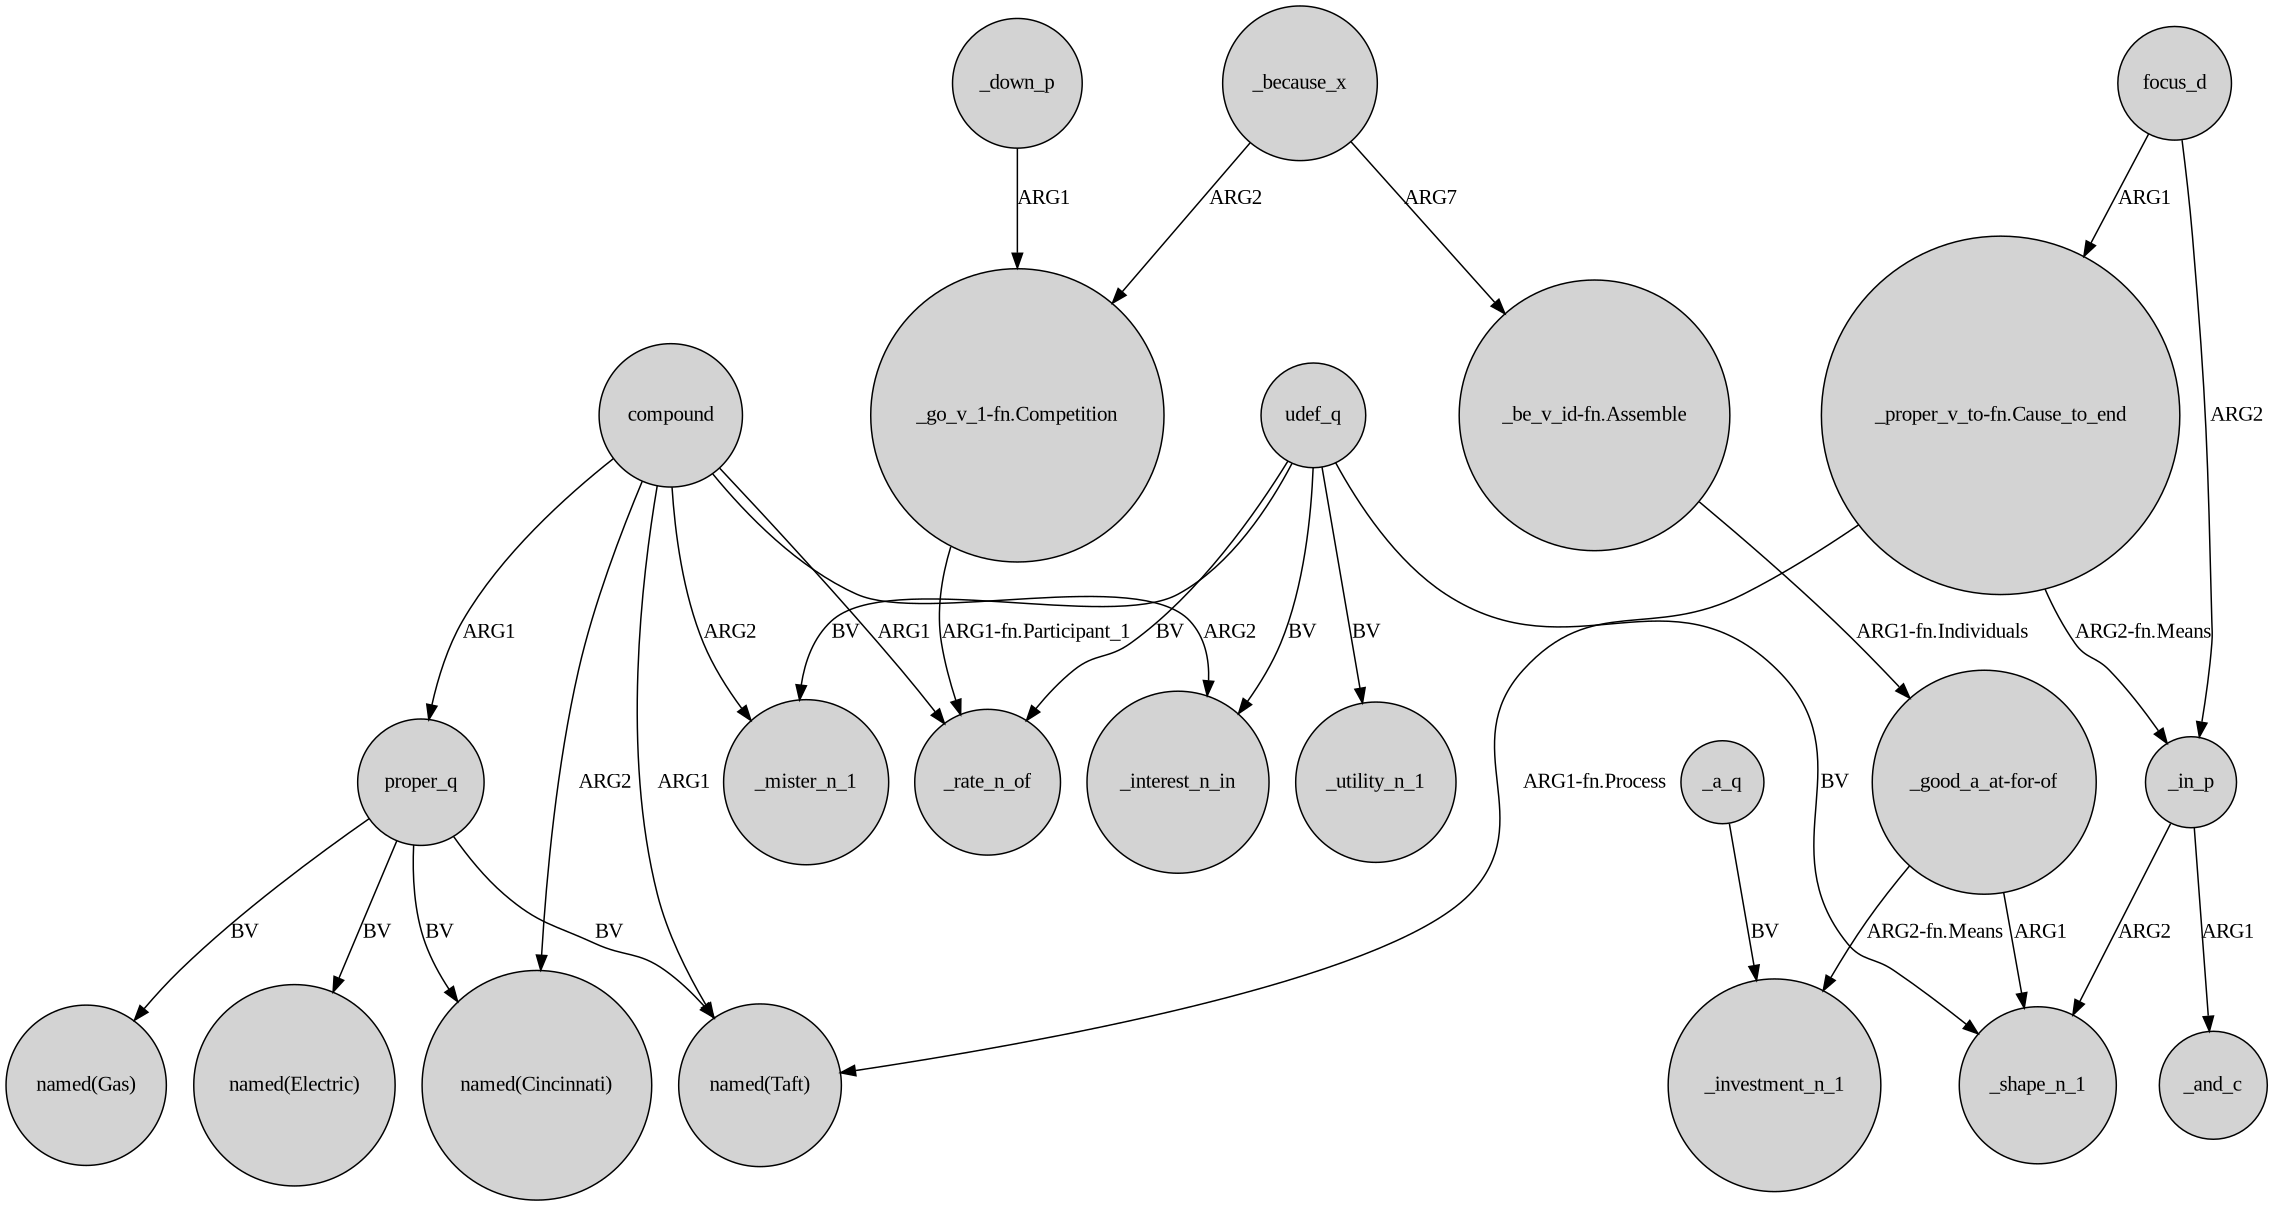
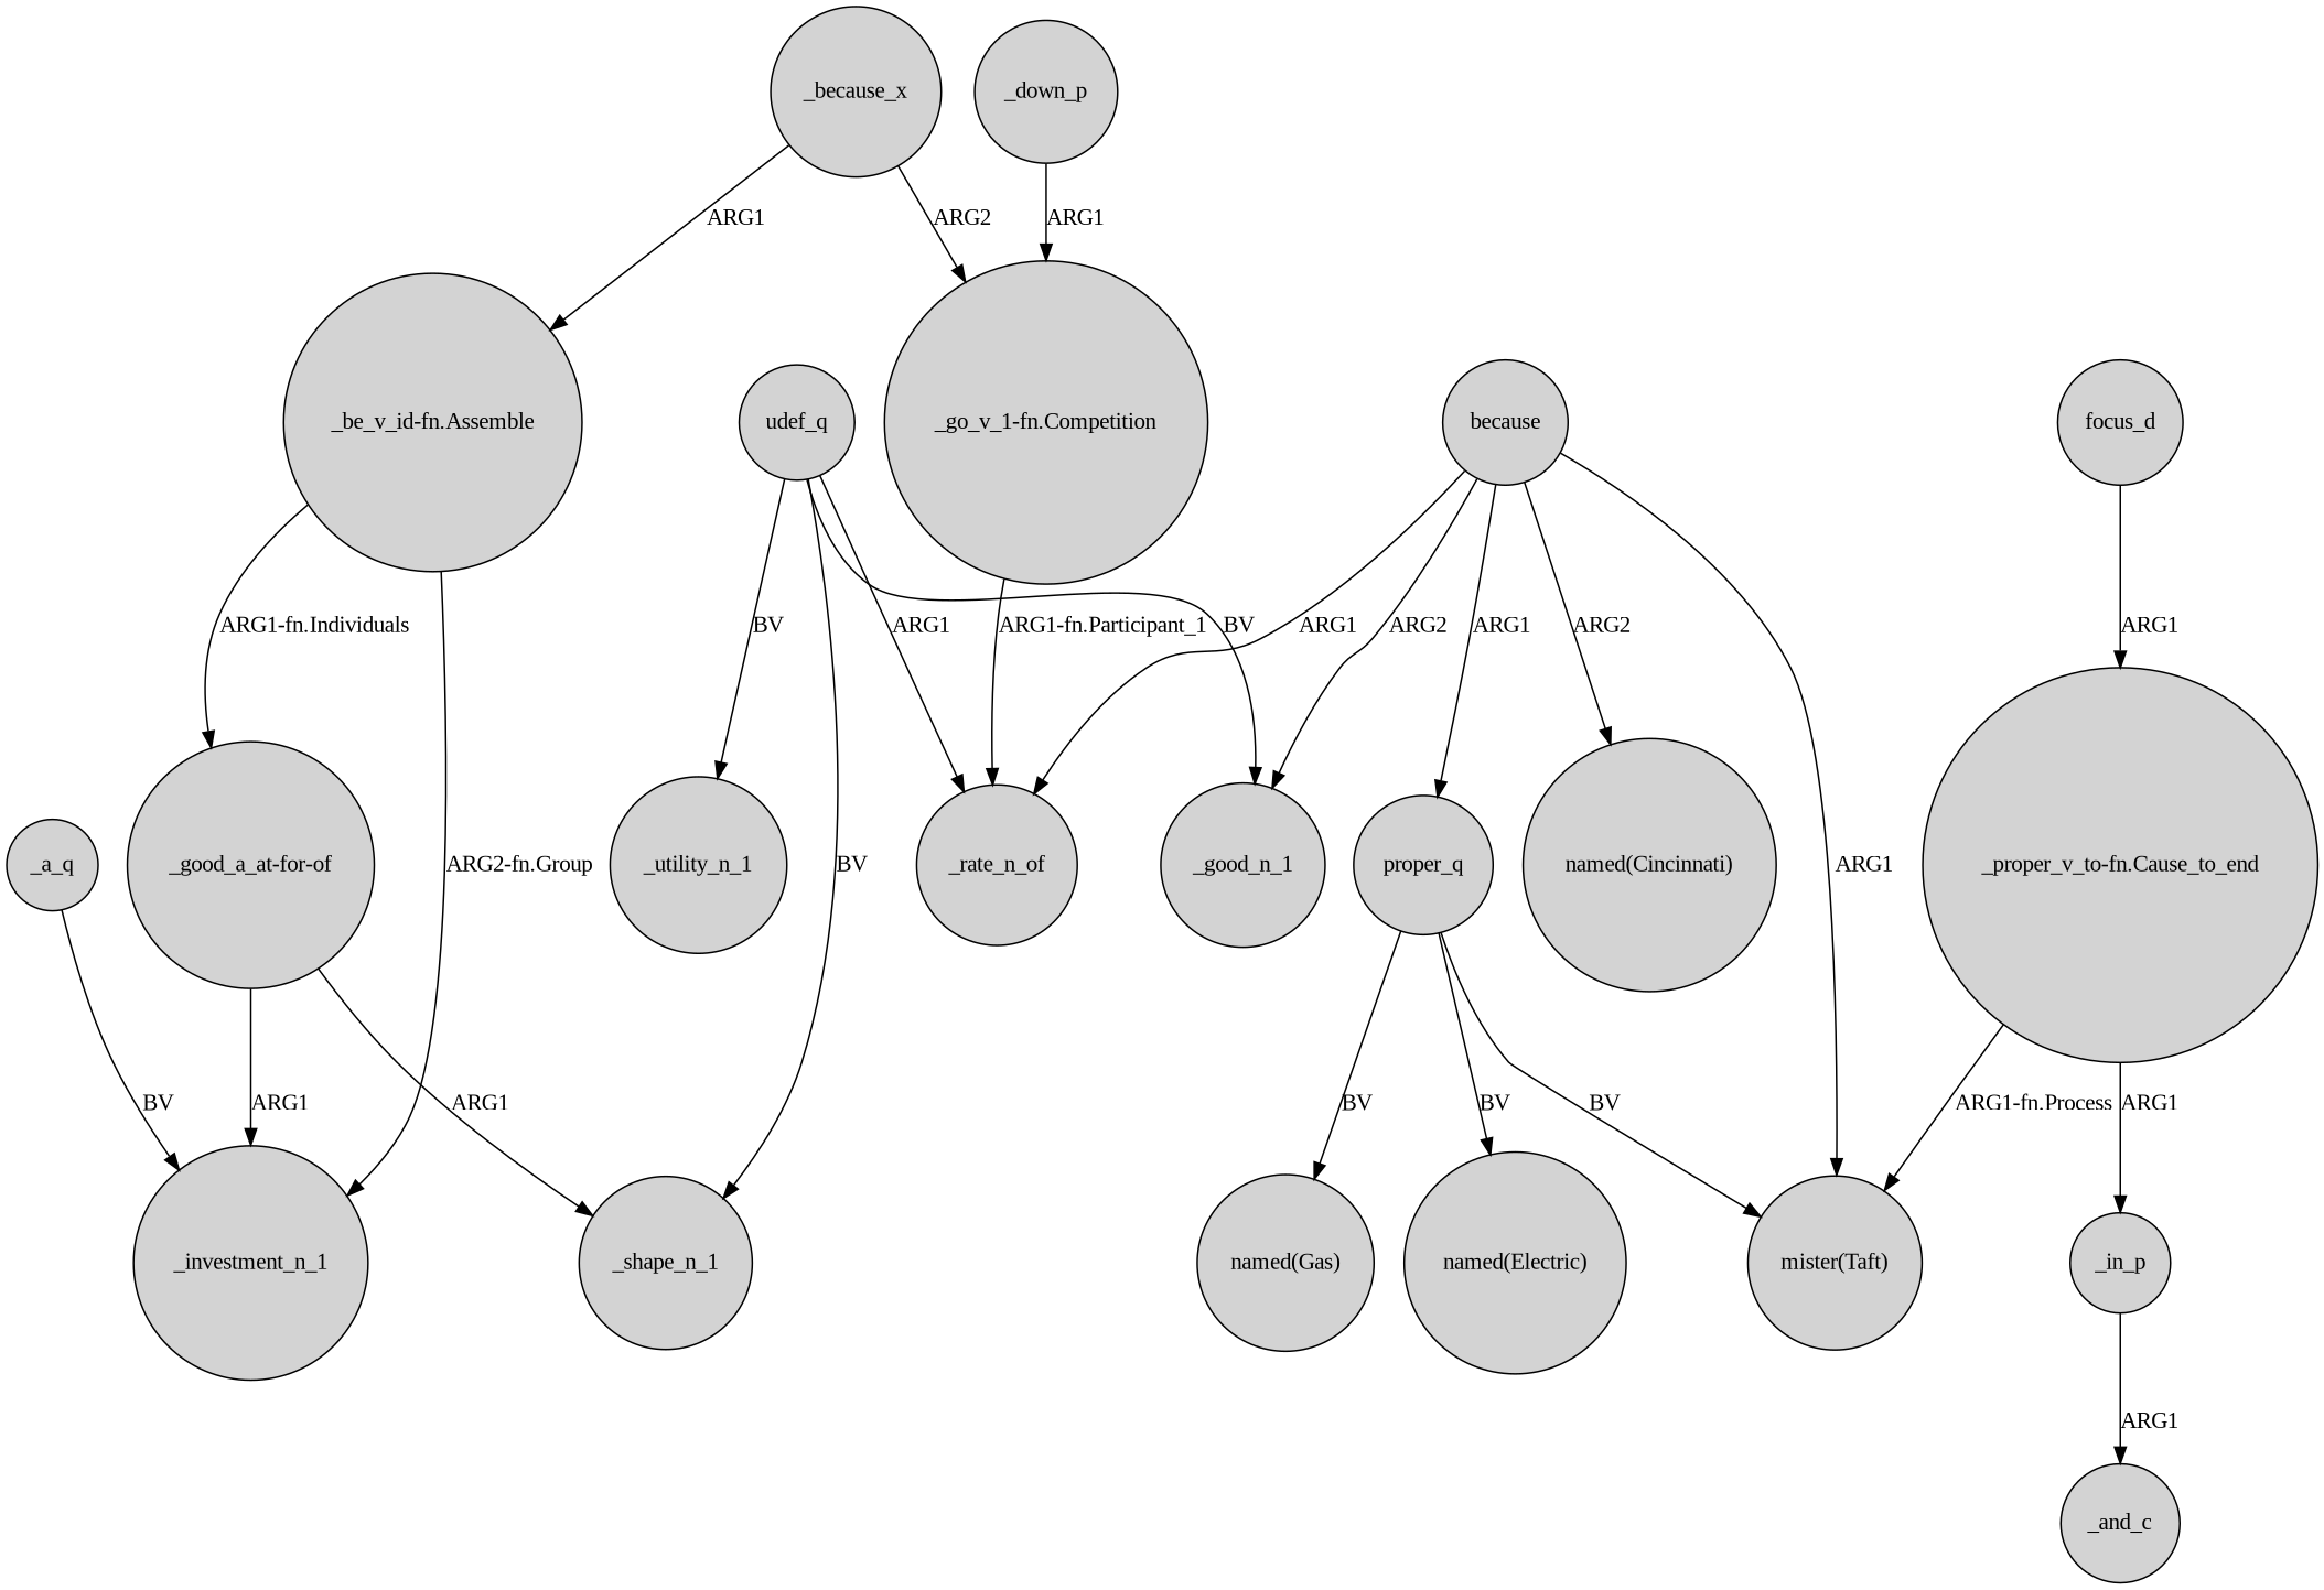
  digraph {
    fontname="Liberation Serif"
    node [fontname="Liberation Serif" shape=circle style=filled]
    edge [fontname="Liberation Serif"]
    "_be_v_id-fn.Assemble"
    _investment_n_1
    "_good_a_at-for-of"
    _in_p
    _shape_n_1
    _and_c
-   compound
-   _mister_n_1
+   compound [label=because]
+   _mister_n_1 [label=_good_n_1]
    "named(Cincinnati)"
    _rate_n_of
-   "named(Taft)"
-   _interest_n_in
+   "named(Taft)" [label="mister(Taft)"]
    proper_q
    udef_q
    _utility_n_1
    n16 [label="_proper_v_to-fn.Cause_to_end"]
    _because_x
    "_go_v_1-fn.Competition"
    "named(Gas)"
    "named(Electric)"
    focus_d
    _down_p
    _a_q
+   "_be_v_id-fn.Assemble" -> _investment_n_1 [label="ARG2-fn.Group"]
    "_be_v_id-fn.Assemble" -> "_good_a_at-for-of" [label="ARG1-fn.Individuals"]
-   "_good_a_at-for-of" -> _investment_n_1 [label="ARG2-fn.Means"]
+   "_good_a_at-for-of" -> _investment_n_1 [label=ARG1]
    "_good_a_at-for-of" -> _shape_n_1 [label=ARG1]
-   _in_p -> _shape_n_1 [label=ARG2]
    _in_p -> _and_c [label=ARG1]
    compound -> _mister_n_1 [label=ARG2]
    compound -> "named(Cincinnati)" [label=ARG2]
    compound -> _rate_n_of [label=ARG1]
    compound -> "named(Taft)" [label=ARG1]
-   compound -> _interest_n_in [label=ARG2]
    compound -> proper_q [label=ARG1]
-   proper_q -> "named(Cincinnati)" [label=BV]
    proper_q -> "named(Taft)" [label=BV]
    proper_q -> "named(Gas)" [label=BV]
    proper_q -> "named(Electric)" [label=BV]
    udef_q -> _shape_n_1 [label=BV]
    udef_q -> _mister_n_1 [label=BV]
-   udef_q -> _rate_n_of [label=BV]
-   udef_q -> _interest_n_in [label=BV]
+   udef_q -> _rate_n_of [label=ARG1]
    udef_q -> _utility_n_1 [label=BV]
-   n16 -> _in_p [label="ARG2-fn.Means"]
+   n16 -> _in_p [label=ARG1]
    n16 -> "named(Taft)" [label="ARG1-fn.Process"]
-   _because_x -> "_be_v_id-fn.Assemble" [label=ARG7]
+   _because_x -> "_be_v_id-fn.Assemble" [label=ARG1]
    _because_x -> "_go_v_1-fn.Competition" [label=ARG2]
    "_go_v_1-fn.Competition" -> _rate_n_of [label="ARG1-fn.Participant_1"]
-   focus_d -> _in_p [label=ARG2]
    focus_d -> n16 [label=ARG1]
    _down_p -> "_go_v_1-fn.Competition" [label=ARG1]
    _a_q -> _investment_n_1 [label=BV]
  }
